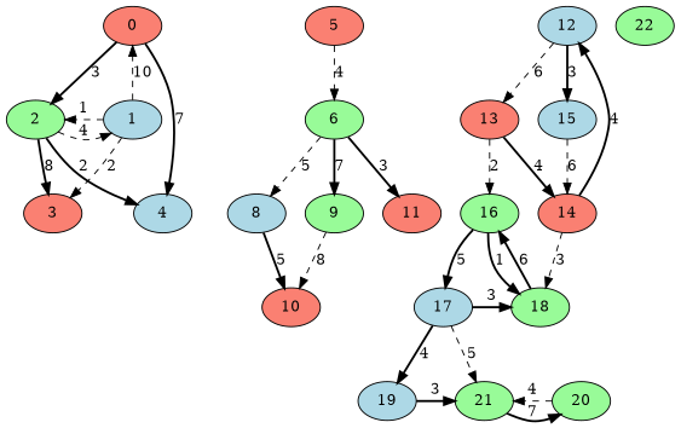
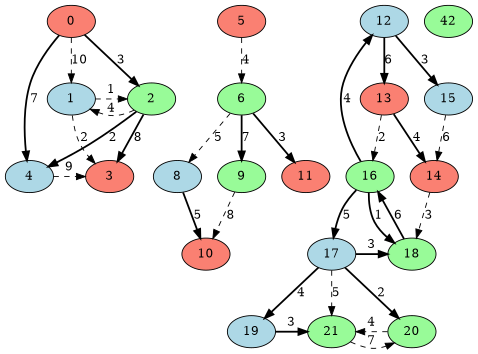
  digraph {
    fontname="DejaVu Serif"
    rankdir=TB
    ranksep=equally
    node [fillcolor=palegreen fontname="DejaVu Serif" style=filled]
    edge [fontname="DejaVu Serif" style=bold]
    0 [fillcolor=salmon]
    1 [fillcolor=lightblue]
    2
    3 [fillcolor=salmon]
    4 [fillcolor=lightblue]
    5 [fillcolor=salmon]
    6
    8 [fillcolor=lightblue]
    9
    11 [fillcolor=salmon]
    10 [fillcolor=salmon]
    12 [fillcolor=lightblue]
    13 [fillcolor=salmon]
    15 [fillcolor=lightblue]
    14 [fillcolor=salmon]
    16
    18
    17 [fillcolor=lightblue]
    19 [fillcolor=lightblue]
    20
    21
-   22
+   22 [label=42]
    subgraph sub_1 {
      rank=same
      0
    }
    subgraph sub_2 {
      rank=same
      1
      2
    }
    subgraph sub_3 {
      rank=same
      3
      4
    }
    subgraph sub_4 {
      rank=same
    }
    subgraph sub_5 {
      rank=same
      5
    }
    subgraph sub_6 {
      rank=same
      6
    }
    subgraph sub_7 {
      rank=same
      8
      9
      11
    }
    subgraph sub_8 {
      rank=same
      10
    }
    subgraph sub_9 {
      rank=same
      12
    }
    subgraph sub_10 {
      rank=same
      13
      15
    }
    subgraph sub_11 {
      rank=same
      14
      16
    }
    subgraph sub_12 {
      rank=same
      18
      17
    }
    subgraph sub_13 {
      rank=same
      19
      20
      21
    }
    subgraph sub_14 {
      rank=same
    }
    subgraph sub_15 {
      rank=same
      22
    }
-   1 -> 0 [label=10 style=dashed]
+   0 -> 1 [label=10 style=dashed]
    0 -> 2 [label=3]
    0 -> 4 [label=7]
    1 -> 2 [label=1 style=dashed]
    1 -> 3 [label=2 style=dashed]
    2 -> 1 [label=4 style=dashed]
    2 -> 3 [label=8]
    2 -> 4 [label=2]
+   4 -> 3 [label=9 style=dashed]
    5 -> 6 [label=4 style=dashed]
    6 -> 8 [label=5 style=dashed]
    6 -> 9 [label=7]
    6 -> 11 [label=3]
    8 -> 10 [label=5]
    9 -> 10 [label=8 style=dashed]
-   12 -> 13 [label=6 style=dashed]
+   12 -> 13 [label=6]
    12 -> 15 [label=3]
    13 -> 14 [label=4]
    13 -> 16 [label=2 style=dashed]
    15 -> 14 [label=6 style=dashed]
-   14 -> 12 [label=4]
+   16 -> 12 [label=4]
    14 -> 18 [label=3 style=dashed]
    16 -> 18 [label=1]
    16 -> 17 [label=5]
    18 -> 16 [label=6]
    17 -> 18 [label=3]
    17 -> 19 [label=4]
+   17 -> 20 [label=2]
    17 -> 21 [label=5 style=dashed]
    19 -> 21 [label=3]
    20 -> 21 [label=4 style=dashed]
-   21 -> 20 [label=7]
+   21 -> 20 [label=7 style=dashed]
  }
